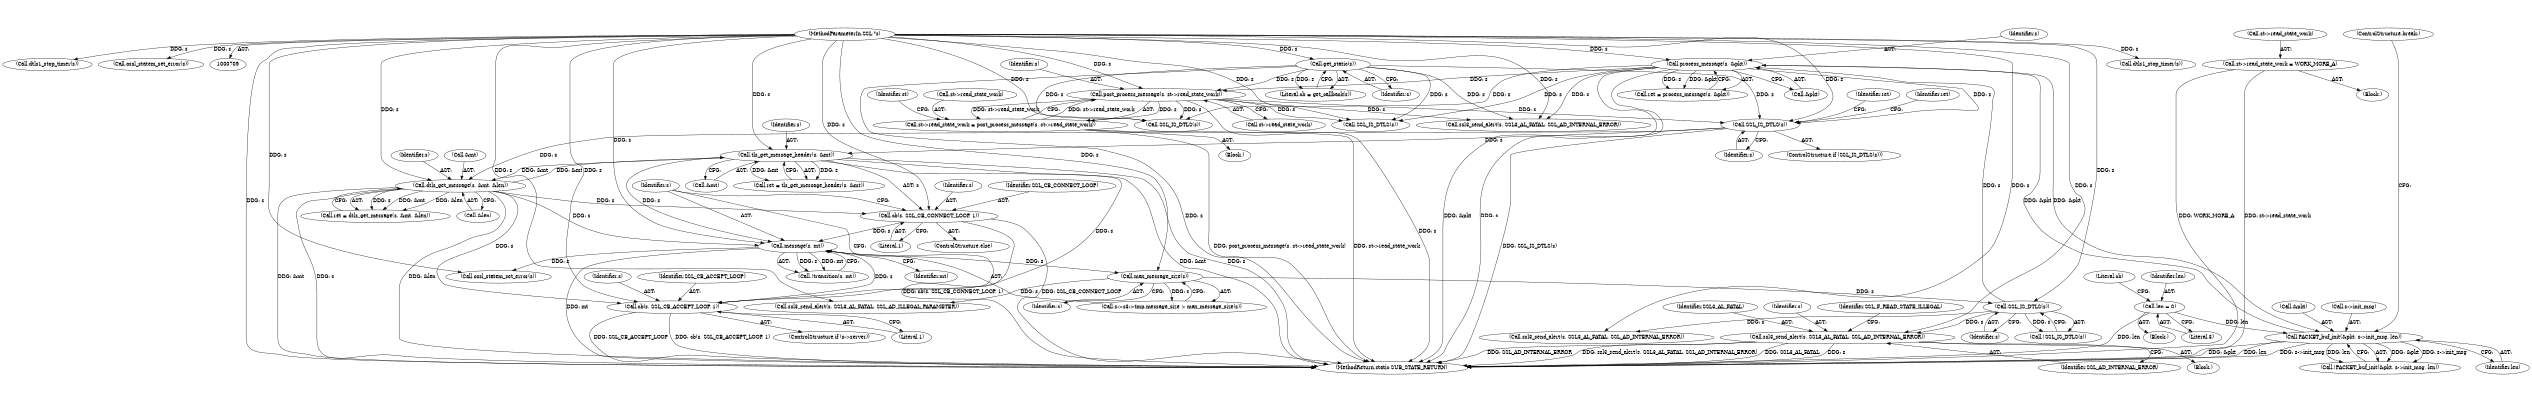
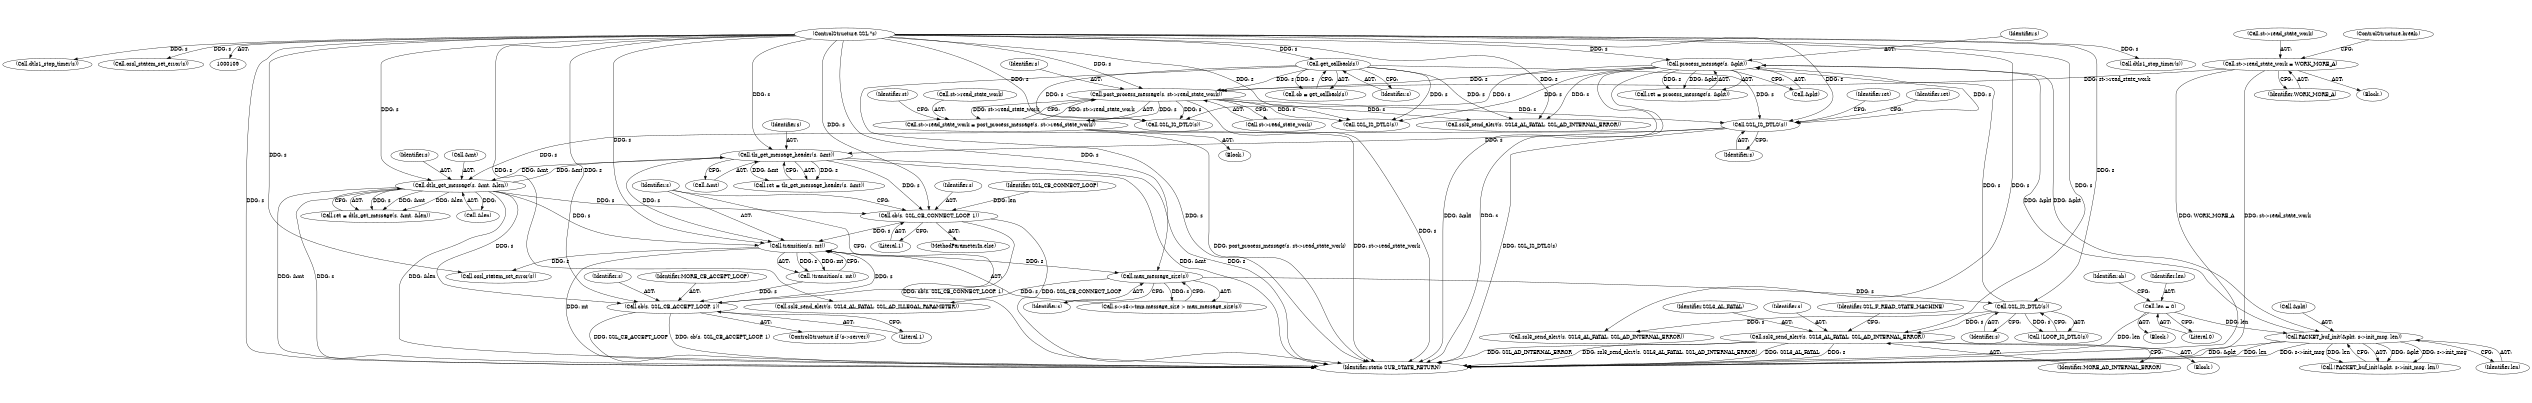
  digraph {
    n1 [label="(Call,ssl3_send_alert(s, SSL3_AL_FATAL, SSL_AD_INTERNAL_ERROR))"]
-   n2 [label="(MethodReturn,static SUB_STATE_RETURN)"]
+   n2 [label="(Identifier,static SUB_STATE_RETURN)"]
    n3 [label="(Block,)"]
-   n4 [label="(Identifier,SSL_AD_INTERNAL_ERROR)"]
+   n4 [label="(Identifier,MORE_AD_INTERNAL_ERROR)"]
    n5 [label="(Call,SSL_IS_DTLS(s))"]
    n6 [label="(Call,process_message(s, &pkt))"]
    n7 [label="(Call,ssl3_send_alert(s, SSL3_AL_FATAL, SSL_AD_INTERNAL_ERROR))"]
    n8 [label="(Identifier,s)"]
-   n9 [label="(Call,!SSL_IS_DTLS(s))"]
+   n9 [label="(Call,!LOOP_IS_DTLS(s))"]
    n10 [label="(Call,SSL_IS_DTLS(s))"]
    n11 [label="(Call,post_process_message(s, st->read_state_work))"]
    n12 [label="(Call,ssl3_send_alert(s, SSL3_AL_FATAL, SSL_AD_INTERNAL_ERROR))"]
    n13 [label="(Call,SSL_IS_DTLS(s))"]
    n14 [label="(Call,SSL_IS_DTLS(s))"]
    n15 [label="(Call,PACKET_buf_init(&pkt, s->init_msg, len))"]
    n16 [label="(Call,&pkt)"]
    n17 [label="(Call,ret = process_message(s, &pkt))"]
    n18 [label="(Call,max_message_size(s))"]
    n19 [label="(Call,ssl3_send_alert(s, SSL3_AL_FATAL, SSL_AD_ILLEGAL_PARAMETER))"]
    n20 [label="(Identifier,s)"]
    n21 [label="(Call,s->s3->tmp.message_size > max_message_size(s))"]
-   n22 [label="(Call,message(s, mt))"]
+   n22 [label="(Call,transition(s, mt))"]
    n23 [label="(Call,ossl_statem_set_error(s))"]
-   n24 [label="(Identifier,mt)"]
    n25 [label="(Call,!transition(s, mt))"]
    n26 [label="(Call,tls_get_message_header(s, &mt))"]
    n27 [label="(Call,dtls_get_message(s, &mt, &len))"]
    n28 [label="(Call,cb(s, SSL_CB_CONNECT_LOOP, 1))"]
    n29 [label="(Call,cb(s, SSL_CB_ACCEPT_LOOP, 1))"]
    n30 [label="(Call,&mt)"]
    n31 [label="(Call,ret = tls_get_message_header(s, &mt))"]
    n32 [label="(Call,&len)"]
    n33 [label="(Call,ret = dtls_get_message(s, &mt, &len))"]
-   n34 [label="(ControlStructure,else)"]
+   n34 [label="(MethodParameterIn,else)"]
    n35 [label="(Literal,1)"]
    n36 [label="(Literal,1)"]
    n37 [label="(ControlStructure,if (s->server))"]
-   n38 [label="(ControlStructure,if (SSL_IS_DTLS(s)))"]
    n39 [label="(Identifier,s)"]
    n40 [label="(Call,st->read_state_work = post_process_message(s, st->read_state_work))"]
    n41 [label="(Call,st->read_state_work)"]
    n42 [label="(Block,)"]
    n43 [label="(Identifier,len)"]
    n44 [label="(Call,!PACKET_buf_init(&pkt, s->init_msg, len))"]
-   n45 [label="(MethodParameterIn,SSL *s)"]
-   n46 [label="(Call,get_static(s))"]
+   n45 [label="(ControlStructure,SSL *s)"]
+   n46 [label="(Call,get_callback(s))"]
    n47 [label="(Call,dtls1_stop_timer(s))"]
    n48 [label="(Call,dtls1_stop_timer(s))"]
    n49 [label="(Call,ossl_statem_set_error(s))"]
-   1000109 [label=1000709]
+   1000109
    n51 [label="(Identifier,s)"]
-   n52 [label="(Literal,cb = get_callback(s))"]
+   n52 [label="(Call,cb = get_callback(s))"]
    n53 [label="(Call,len = 0)"]
    n54 [label="(Block,)"]
-   n55 [label="(Literal,3)"]
+   n55 [label="(Literal,0)"]
    n56 [label="(Call,st->read_state_work = WORK_MORE_A)"]
    n57 [label="(Block,)"]
+   n58 [label="(Identifier,WORK_MORE_A)"]
    n59 [label="(Identifier,s)"]
    n60 [label="(Call,&pkt)"]
    n61 [label="(Identifier,st)"]
    n62 [label="(Identifier,s)"]
    n63 [label="(Call,&mt)"]
    n64 [label="(Identifier,s)"]
    n65 [label="(Identifier,len)"]
    n66 [label="(Identifier,ret)"]
    n67 [label="(Call,st->read_state_work)"]
    n68 [label="(Identifier,s)"]
    n69 [label="(Identifier,s)"]
    n70 [label="(Identifier,s)"]
    n71 [label="(Identifier,s)"]
    n72 [label="(ControlStructure,break;)"]
    n73 [label="(Call,st->read_state_work)"]
    n74 [label="(Identifier,s)"]
-   n75 [label="(Identifier,SSL_CB_ACCEPT_LOOP)"]
-   n76 [label="(Identifier,SSL_F_READ_STATE_ILLEGAL)"]
+   n75 [label="(Identifier,MORE_CB_ACCEPT_LOOP)"]
+   n76 [label="(Identifier,SSL_F_READ_STATE_MACHINE)"]
    n77 [label="(Identifier,SSL3_AL_FATAL)"]
-   n78 [label="(Call,s->init_msg)"]
-   n79 [label="(Literal,cb)"]
+   n79 [label="(Identifier,cb)"]
    n80 [label="(Identifier,ret)"]
    n81 [label="(Identifier,SSL_CB_CONNECT_LOOP)"]
    n1 -> n2 [label="DDG: s"]
    n1 -> n2 [label="DDG: SSL_AD_INTERNAL_ERROR"]
    n1 -> n2 [label="DDG: ssl3_send_alert(s, SSL3_AL_FATAL, SSL_AD_INTERNAL_ERROR)"]
    n1 -> n2 [label="DDG: SSL3_AL_FATAL"]
    n1 -> n3 [label="AST: "]
    n1 -> n4 [label="CFG: "]
    n4 -> n1 [label="AST: "]
    n5 -> n1 [label="DDG: s"]
    n5 -> n6 [label="DDG: s"]
    n5 -> n7 [label="DDG: s"]
    n5 -> n8 [label="CFG: "]
    n5 -> n9 [label="AST: "]
    n5 -> n9 [label="DDG: s"]
    n6 -> n2 [label="DDG: &pkt"]
    n6 -> n2 [label="DDG: s"]
    n6 -> n10 [label="DDG: s"]
    n6 -> n11 [label="DDG: s"]
    n6 -> n12 [label="DDG: s"]
    n6 -> n13 [label="DDG: s"]
    n6 -> n14 [label="DDG: s"]
    n6 -> n15 [label="DDG: &pkt"]
    n6 -> n16 [label="CFG: "]
    n6 -> n17 [label="AST: "]
    n6 -> n17 [label="DDG: s"]
    n6 -> n17 [label="DDG: &pkt"]
    n8 -> n5 [label="AST: "]
    n9 -> n5 [label="CFG: "]
    n10 -> n2 [label="DDG: SSL_IS_DTLS(s)"]
    n10 -> n26 [label="DDG: s"]
    n10 -> n27 [label="DDG: s"]
-   n10 -> n38 [label="AST: "]
    n10 -> n39 [label="CFG: "]
    n11 -> n2 [label="DDG: s"]
    n11 -> n10 [label="DDG: s"]
    n11 -> n12 [label="DDG: s"]
    n11 -> n13 [label="DDG: s"]
    n11 -> n14 [label="DDG: s"]
    n11 -> n40 [label="AST: "]
    n11 -> n40 [label="DDG: s"]
    n11 -> n40 [label="DDG: st->read_state_work"]
    n11 -> n41 [label="CFG: "]
    n15 -> n2 [label="DDG: &pkt"]
    n15 -> n2 [label="DDG: len"]
    n15 -> n2 [label="DDG: s->init_msg"]
    n15 -> n6 [label="DDG: &pkt"]
    n15 -> n43 [label="CFG: "]
    n15 -> n44 [label="AST: "]
    n15 -> n44 [label="DDG: &pkt"]
    n15 -> n44 [label="DDG: s->init_msg"]
    n15 -> n44 [label="DDG: len"]
    n16 -> n6 [label="AST: "]
-   n17 -> n6 [label="CFG: "]
+   n17 -> n6 [label="AST: "]
    n18 -> n5 [label="DDG: s"]
    n18 -> n19 [label="DDG: s"]
    n18 -> n20 [label="CFG: "]
    n18 -> n21 [label="AST: "]
    n18 -> n21 [label="DDG: s"]
    n20 -> n18 [label="AST: "]
    n21 -> n18 [label="CFG: "]
    n21 -> n22 [label="AST: "]
    n22 -> n2 [label="DDG: mt"]
    n22 -> n18 [label="DDG: s"]
    n22 -> n23 [label="DDG: s"]
-   n22 -> n24 [label="CFG: "]
    n22 -> n25 [label="AST: "]
    n22 -> n25 [label="DDG: s"]
    n22 -> n25 [label="DDG: mt"]
    n25 -> n22 [label="CFG: "]
    n26 -> n2 [label="DDG: s"]
    n26 -> n2 [label="DDG: &mt"]
    n26 -> n22 [label="DDG: s"]
    n26 -> n27 [label="DDG: &mt"]
-   n26 -> n28 [label="AST: s"]
-   n26 -> n29 [label="DDG: s"]
+   n26 -> n28 [label="DDG: s"]
+   n25 -> n29 [label="DDG: s"]
    n26 -> n30 [label="CFG: "]
    n26 -> n31 [label="AST: "]
    n26 -> n31 [label="DDG: s"]
    n26 -> n31 [label="DDG: &mt"]
    n27 -> n2 [label="DDG: &mt"]
    n27 -> n2 [label="DDG: s"]
    n27 -> n2 [label="DDG: &len"]
    n27 -> n22 [label="DDG: s"]
    n27 -> n26 [label="DDG: &mt"]
    n27 -> n28 [label="DDG: s"]
    n27 -> n29 [label="DDG: s"]
-   n27 -> n32 [label="CFG: "]
+   n27 -> n32 [label="DDG: "]
    n27 -> n33 [label="AST: "]
    n27 -> n33 [label="DDG: s"]
    n27 -> n33 [label="DDG: &mt"]
    n27 -> n33 [label="DDG: &len"]
    n28 -> n2 [label="DDG: SSL_CB_CONNECT_LOOP"]
    n28 -> n2 [label="DDG: cb(s, SSL_CB_CONNECT_LOOP, 1)"]
    n28 -> n22 [label="DDG: s"]
    n28 -> n34 [label="AST: "]
    n28 -> n35 [label="CFG: "]
    n29 -> n2 [label="DDG: cb(s, SSL_CB_ACCEPT_LOOP, 1)"]
    n29 -> n2 [label="DDG: SSL_CB_ACCEPT_LOOP"]
    n29 -> n22 [label="DDG: s"]
    n29 -> n36 [label="CFG: "]
    n29 -> n37 [label="AST: "]
    n30 -> n26 [label="AST: "]
    n31 -> n26 [label="CFG: "]
    n32 -> n27 [label="AST: "]
    n33 -> n27 [label="CFG: "]
    n35 -> n28 [label="AST: "]
    n36 -> n29 [label="AST: "]
    n39 -> n10 [label="AST: "]
    n40 -> n2 [label="DDG: st->read_state_work"]
    n40 -> n2 [label="DDG: post_process_message(s, st->read_state_work)"]
    n40 -> n11 [label="CFG: "]
    n40 -> n11 [label="DDG: st->read_state_work"]
    n40 -> n42 [label="AST: "]
    n41 -> n11 [label="AST: "]
    n43 -> n15 [label="AST: "]
    n44 -> n15 [label="CFG: "]
    n45 -> n1 [label="DDG: s"]
    n45 -> n2 [label="DDG: s"]
    n45 -> n5 [label="DDG: s"]
    n45 -> n6 [label="DDG: s"]
    n45 -> n7 [label="DDG: s"]
    n45 -> n10 [label="DDG: s"]
    n45 -> n11 [label="DDG: s"]
    n45 -> n12 [label="DDG: s"]
    n45 -> n13 [label="DDG: s"]
    n45 -> n14 [label="DDG: s"]
    n45 -> n18 [label="DDG: s"]
    n45 -> n19 [label="DDG: s"]
    n45 -> n22 [label="DDG: s"]
    n45 -> n23 [label="DDG: s"]
    n45 -> n26 [label="DDG: s"]
    n45 -> n27 [label="DDG: s"]
    n45 -> n28 [label="DDG: s"]
    n45 -> n29 [label="DDG: s"]
    n45 -> n46 [label="DDG: s"]
    n45 -> n47 [label="DDG: s"]
    n45 -> n48 [label="DDG: s"]
    n45 -> n49 [label="DDG: s"]
    n45 -> 1000109 [label="AST: "]
    n46 -> n2 [label="DDG: s"]
    n46 -> n10 [label="DDG: s"]
    n46 -> n11 [label="DDG: s"]
    n46 -> n12 [label="DDG: s"]
    n46 -> n13 [label="DDG: s"]
    n46 -> n14 [label="DDG: s"]
    n46 -> n51 [label="CFG: "]
    n46 -> n52 [label="AST: "]
    n46 -> n52 [label="DDG: s"]
    n51 -> n46 [label="AST: "]
    n52 -> n46 [label="CFG: "]
    n53 -> n2 [label="DDG: len"]
    n53 -> n15 [label="DDG: len"]
    n53 -> n54 [label="AST: "]
    n53 -> n55 [label="CFG: "]
    n55 -> n53 [label="AST: "]
    n56 -> n2 [label="DDG: WORK_MORE_A"]
    n56 -> n2 [label="DDG: st->read_state_work"]
+   n56 -> n11 [label="DDG: st->read_state_work"]
    n56 -> n57 [label="AST: "]
+   n56 -> n58 [label="CFG: "]
+   n58 -> n56 [label="AST: "]
    n59 -> n29 [label="AST: "]
    n60 -> n15 [label="AST: "]
    n61 -> n40 [label="CFG: "]
    n62 -> n11 [label="AST: "]
    n63 -> n27 [label="AST: "]
    n64 -> n6 [label="AST: "]
    n65 -> n53 [label="AST: "]
    n66 -> n10 [label="CFG: "]
    n67 -> n56 [label="AST: "]
    n68 -> n27 [label="AST: "]
    n69 -> n26 [label="AST: "]
    n70 -> n1 [label="AST: "]
    n71 -> n22 [label="AST: "]
    n71 -> n28 [label="CFG: "]
    n71 -> n29 [label="CFG: "]
-   n72 -> n15 [label="CFG: "]
+   n72 -> n56 [label="CFG: "]
    n73 -> n40 [label="AST: "]
    n74 -> n28 [label="AST: "]
    n75 -> n29 [label="AST: "]
    n76 -> n1 [label="CFG: "]
    n77 -> n1 [label="AST: "]
-   n78 -> n15 [label="AST: "]
    n79 -> n53 [label="CFG: "]
    n80 -> n10 [label="CFG: "]
-   n81 -> n28 [label="AST: "]
+   n81 -> n28 [label="DDG: len"]
  }
